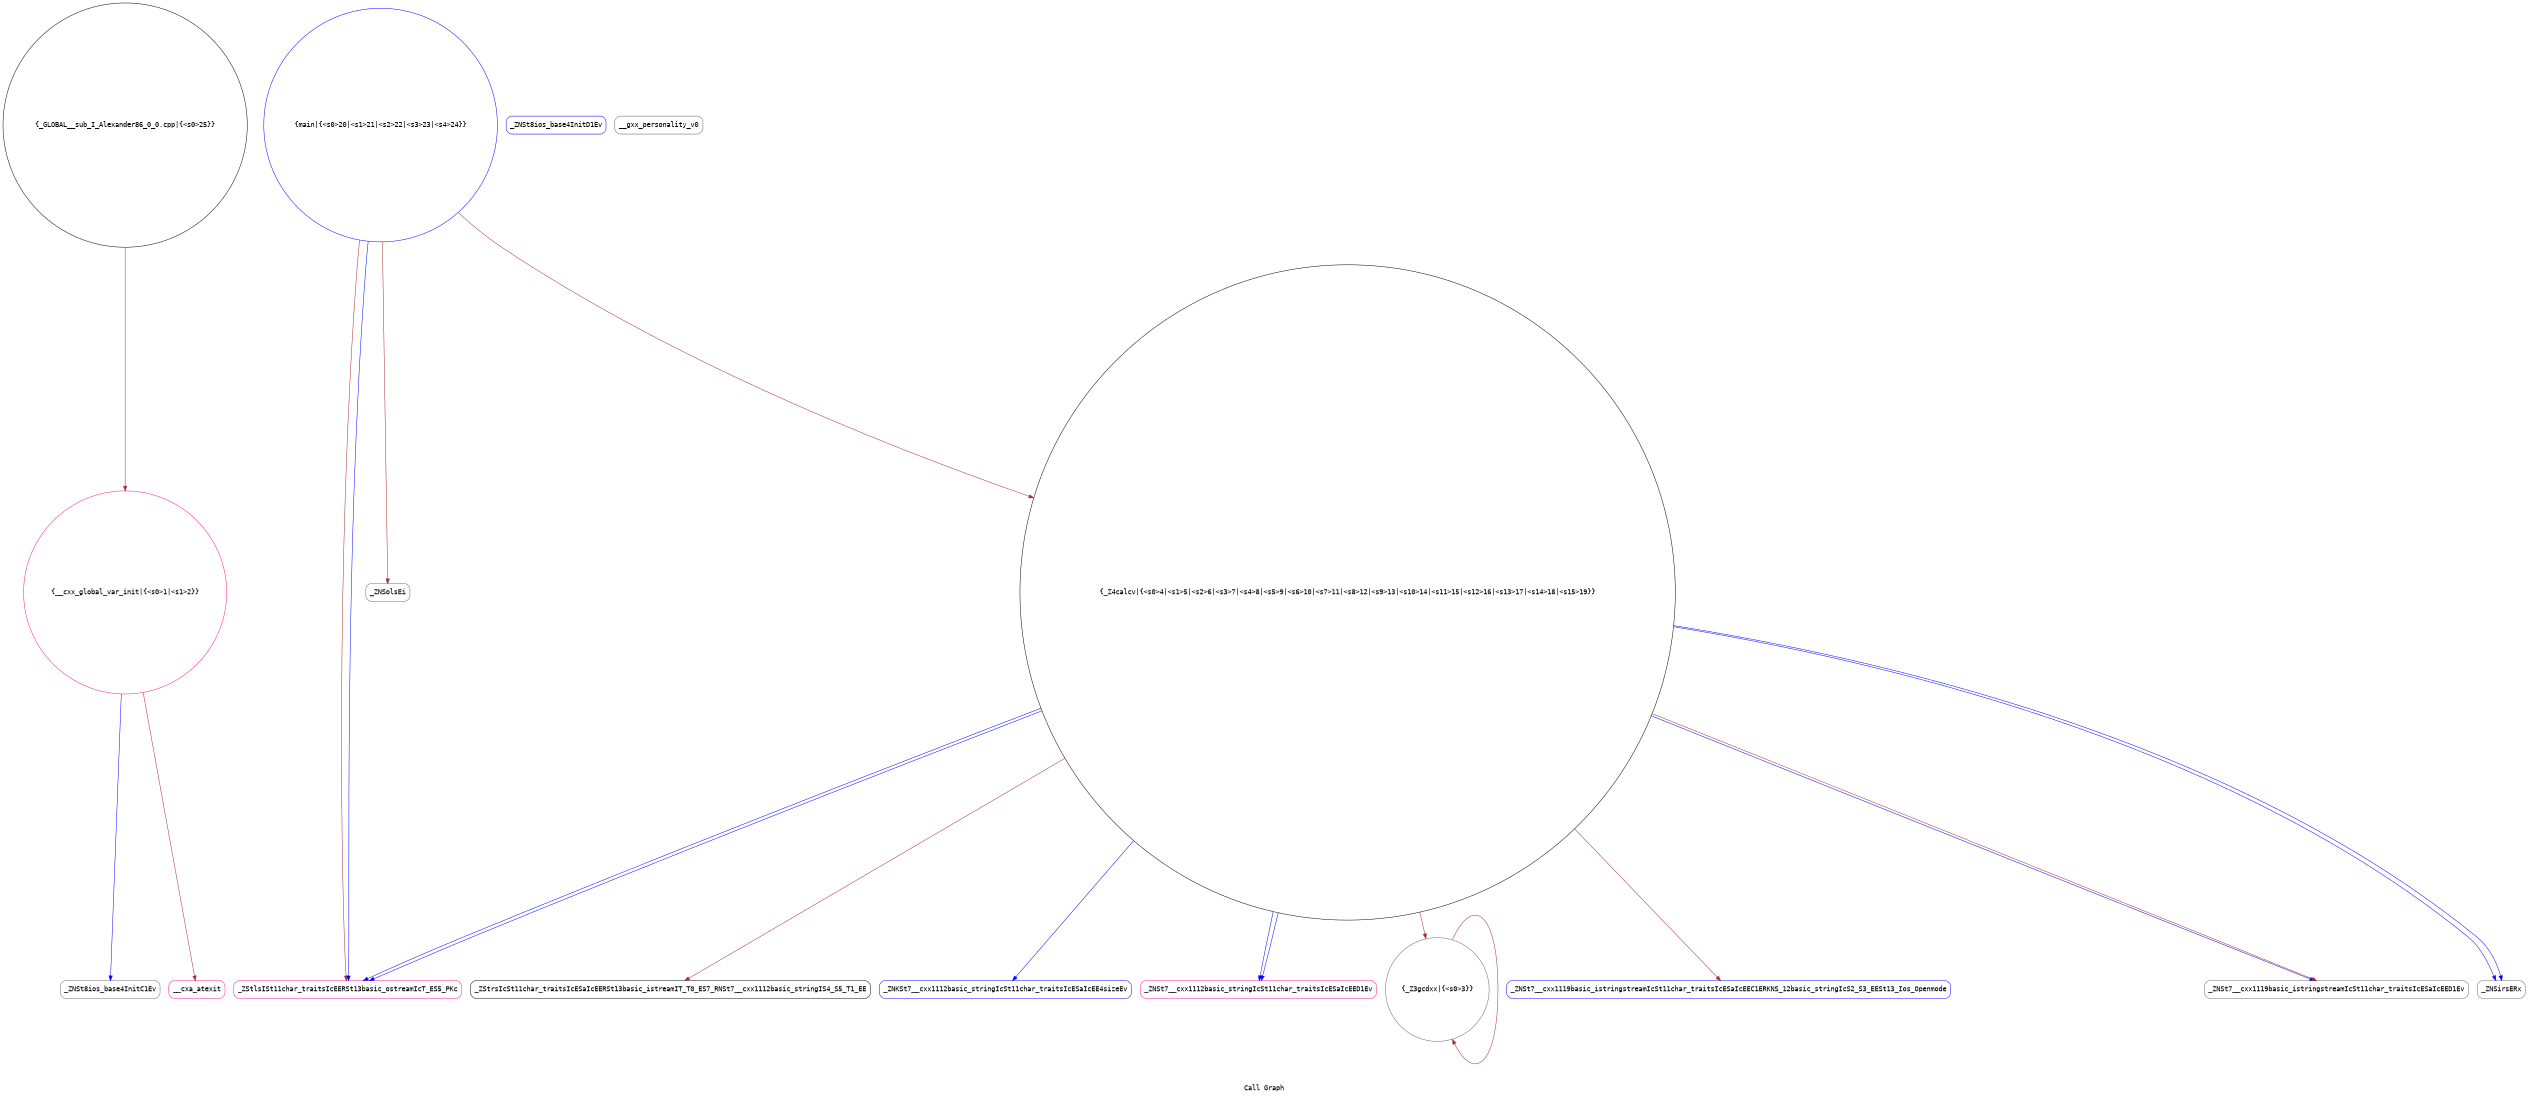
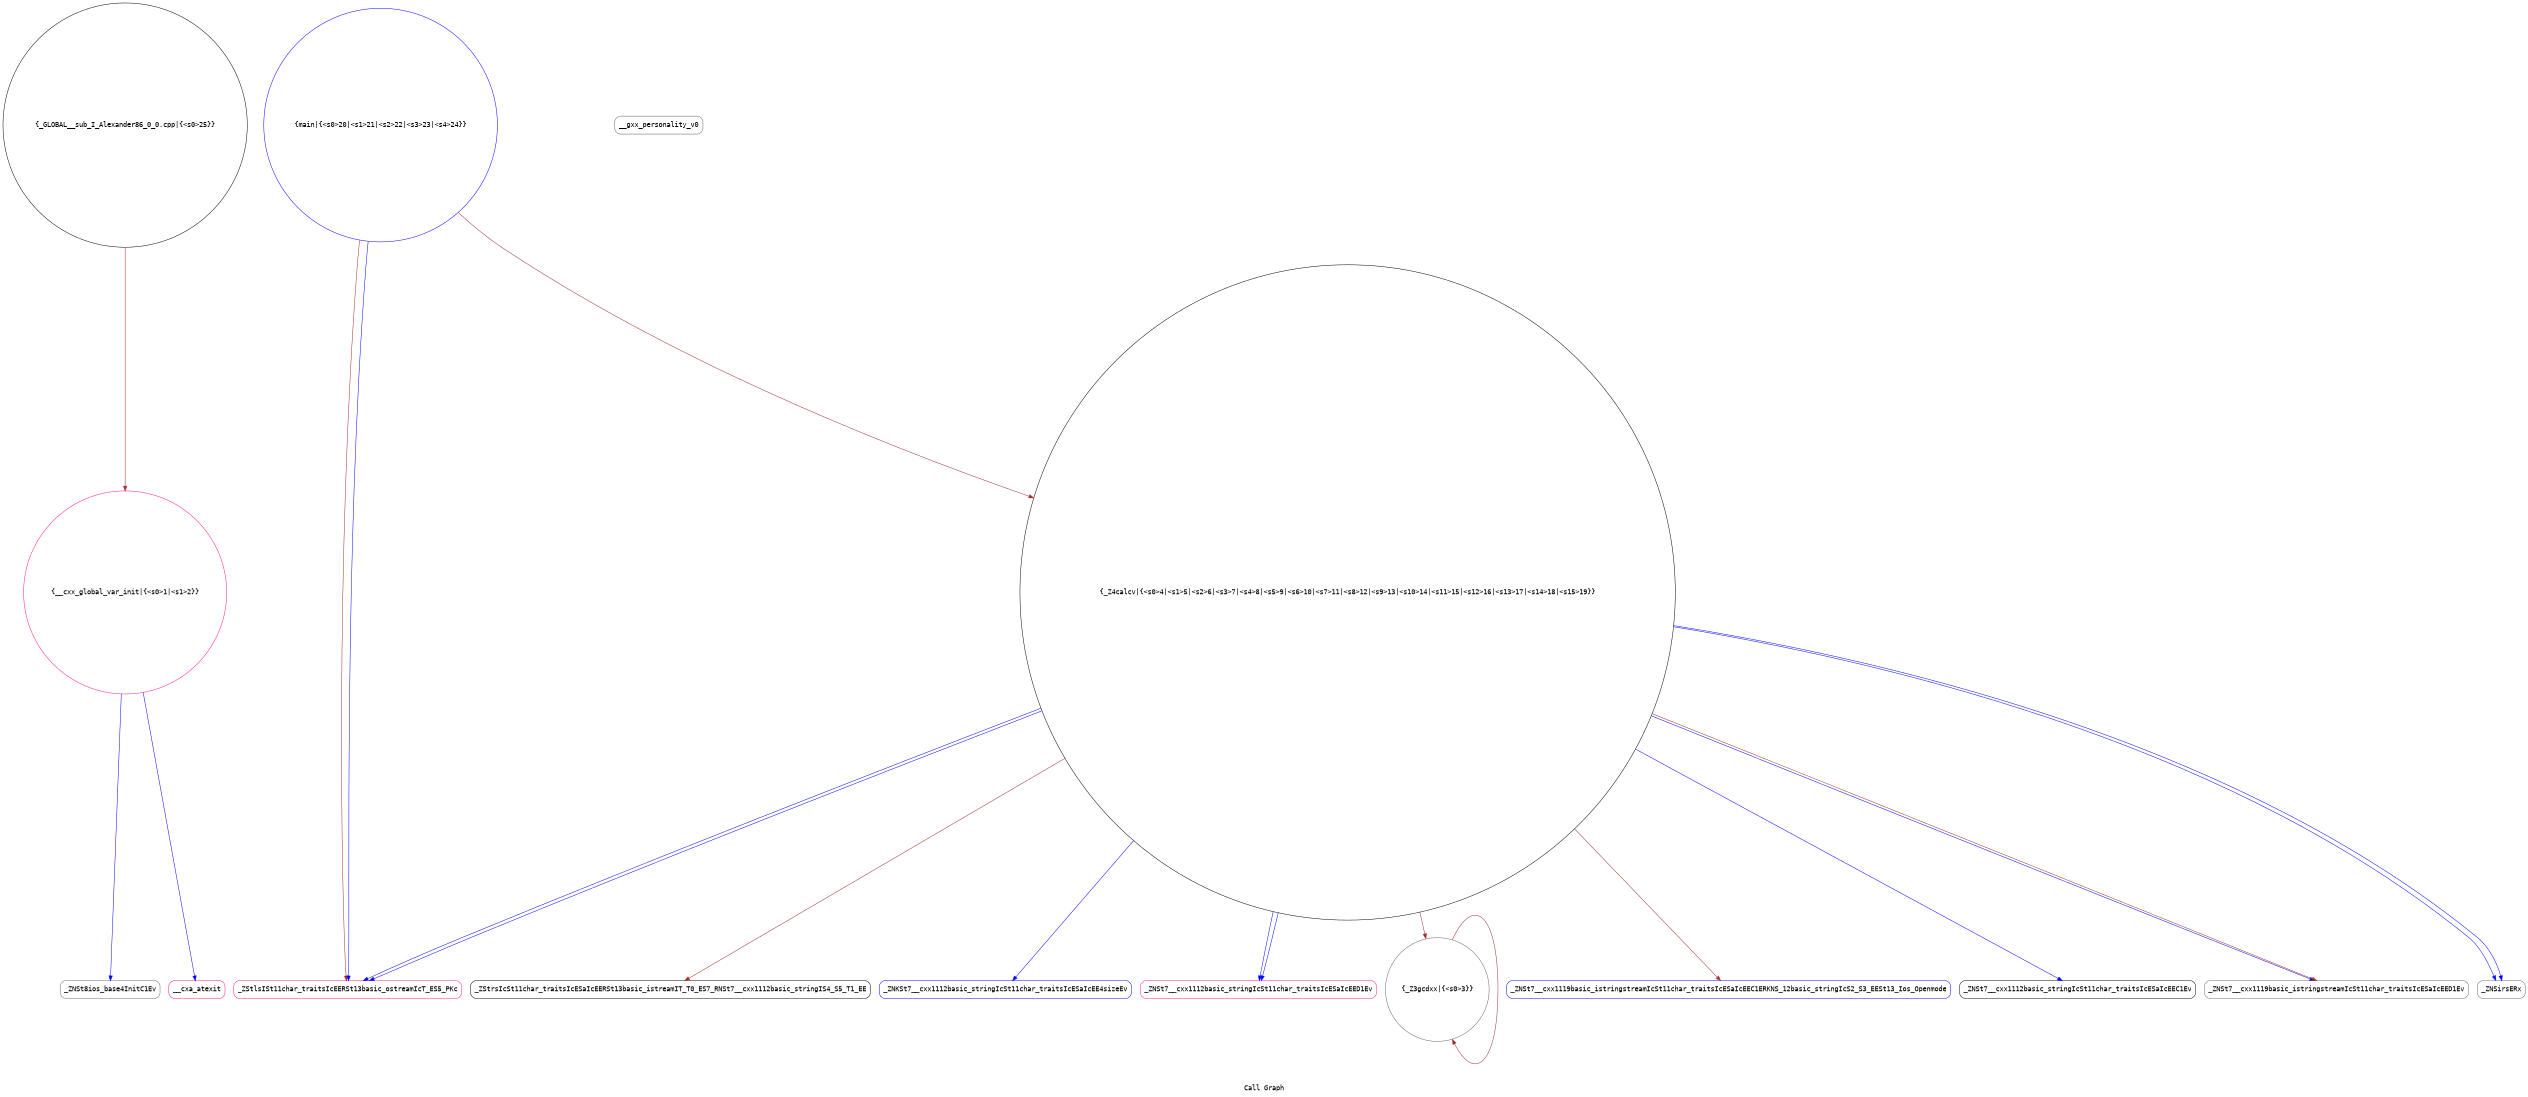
  digraph {
    fontname="DejaVu Sans Mono"
    label="Call Graph"
    node [color=gray40 fontname="DejaVu Sans Mono" shape=Mrecord]
    edge [color=blue fontname="DejaVu Sans Mono" tailport=s0]
    n1 [color=deeppink label="{__cxx_global_var_init|{<s0>1|<s1>2}}" shape=circle]
    n2 [label="{_ZNSt8ios_base4InitC1Ev}"]
    n3 [color=deeppink label="{__cxa_atexit}"]
    n4 [color=black label="{_ZStrsIcSt11char_traitsIcESaIcEERSt13basic_istreamIT_T0_ES7_RNSt7__cxx1112basic_stringIS4_S5_T1_EE}"]
-   n5 [color=blue label="{_ZNSt8ios_base4InitD1Ev}"]
    n6 [color=blue label="{_ZNKSt7__cxx1112basic_stringIcSt11char_traitsIcESaIcEE4sizeEv}"]
    n7 [color=deeppink label="{_ZNSt7__cxx1112basic_stringIcSt11char_traitsIcESaIcEED1Ev}"]
    n8 [label="{_Z3gcdxx|{<s0>3}}" shape=circle]
    n9 [color=blue label="{_ZNSt7__cxx1119basic_istringstreamIcSt11char_traitsIcESaIcEEC1ERKNS_12basic_stringIcS2_S3_EESt13_Ios_Openmode}"]
+   n10 [color=black label="{_ZNSt7__cxx1112basic_stringIcSt11char_traitsIcESaIcEEC1Ev}"]
    n11 [color=deeppink label="{_ZStlsISt11char_traitsIcEERSt13basic_ostreamIcT_ES5_PKc}"]
    n12 [color=black label="{_GLOBAL__sub_I_Alexander86_0_0.cpp|{<s0>25}}" shape=circle]
    n13 [label="{__gxx_personality_v0}"]
    n14 [label="{_ZNSt7__cxx1119basic_istringstreamIcSt11char_traitsIcESaIcEED1Ev}"]
    n15 [color=blue label="{main|{<s0>20|<s1>21|<s2>22|<s3>23|<s4>24}}" shape=circle]
-   n16 [label="{_ZNSolsEi}"]
    n17 [color=black label="{_Z4calcv|{<s0>4|<s1>5|<s2>6|<s3>7|<s4>8|<s5>9|<s6>10|<s7>11|<s8>12|<s9>13|<s10>14|<s11>15|<s12>16|<s13>17|<s14>18|<s15>19}}" shape=circle]
    n18 [label="{_ZNSirsERx}"]
    n1 -> n2
-   n1 -> n3 [color=brown tailport=s1]
+   n1 -> n3 [tailport=s1]
    n8 -> n8 [color=brown]
    n12 -> n1 [color=brown]
    n15 -> n11 [color=brown tailport=s1]
    n15 -> n11 [tailport=s3]
-   n15 -> n16 [color=brown tailport=s2]
    n15 -> n17 [color=brown tailport=s4]
    n17 -> n4 [color=brown tailport=s1]
    n17 -> n6 [tailport=s2]
    n17 -> n7 [tailport=s14]
    n17 -> n7 [tailport=s15]
    n17 -> n8 [color=brown tailport=s8]
    n17 -> n9 [color=brown tailport=s5]
+   n17 -> n10
    n17 -> n11 [tailport=s9]
    n17 -> n11 [tailport=s12]
    n17 -> n14 [tailport=s10]
    n17 -> n14 [color=brown tailport=s13]
    n17 -> n18 [tailport=s6]
    n17 -> n18 [tailport=s7]
  }
